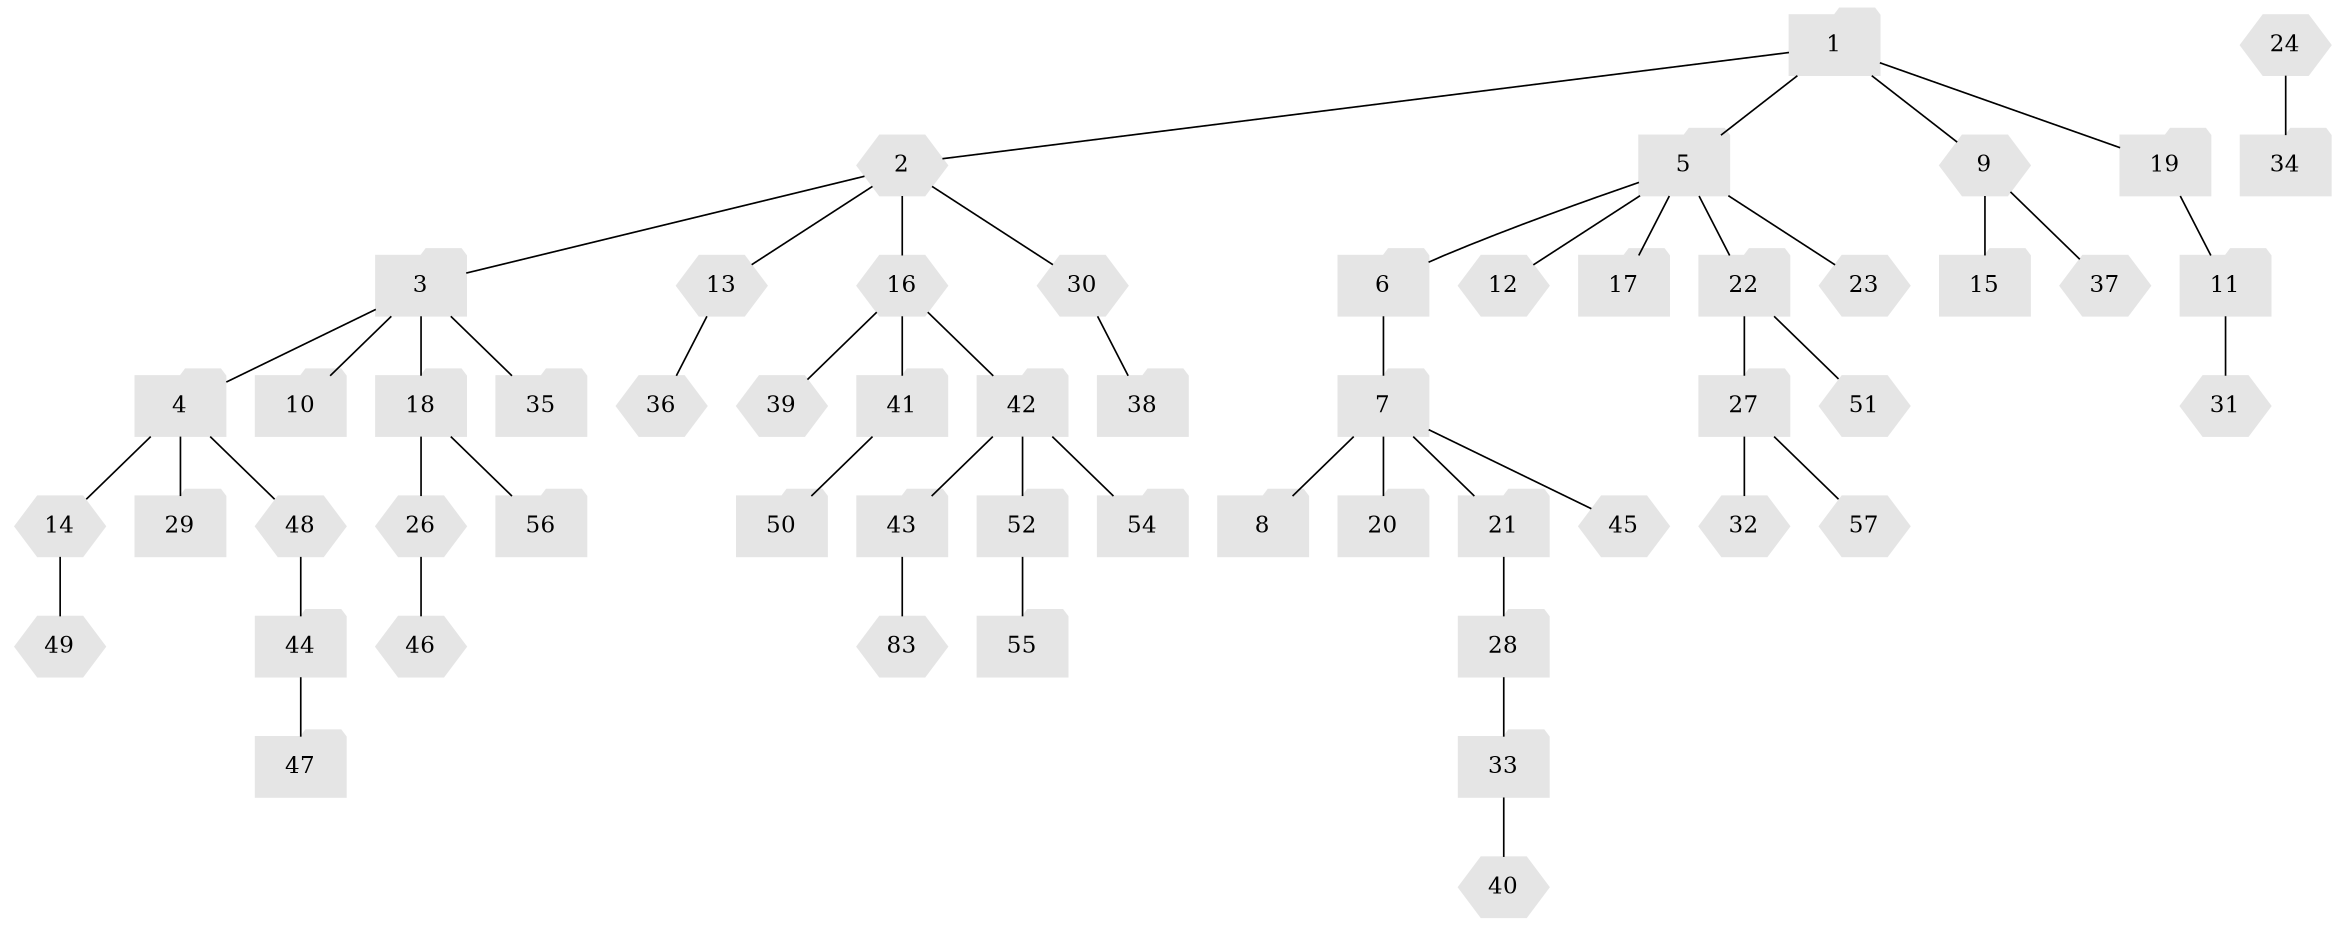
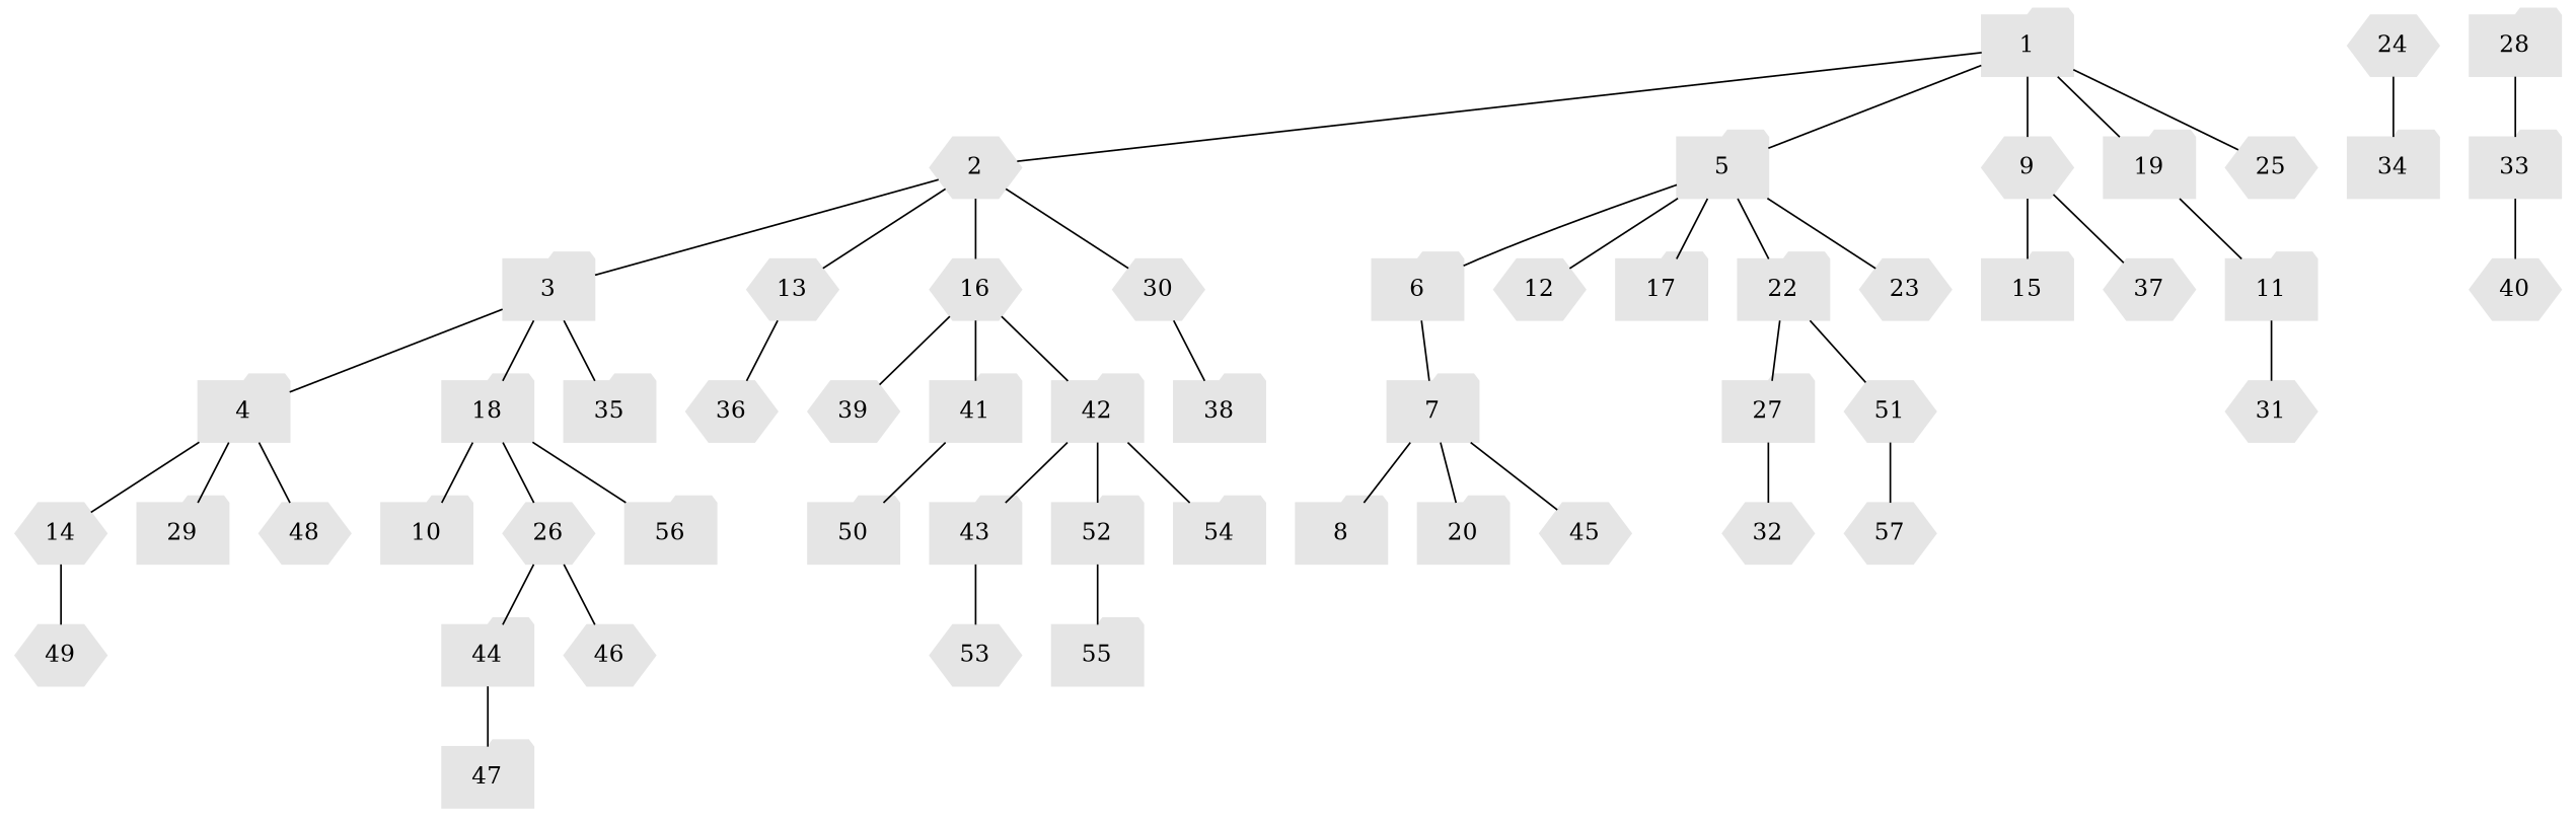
  graph {
    node [color=gray90 shape=folder style=filled]
    2 [shape=hexagon]
    1
    5
    9 [shape=hexagon]
    19
+   25 [shape=hexagon]
    3
    13 [shape=hexagon]
    16 [shape=hexagon]
    30 [shape=hexagon]
    6
    12 [shape=hexagon]
    17
    22
    23 [shape=hexagon]
    15
    37 [shape=hexagon]
    31 [shape=hexagon]
    11
    24 [shape=hexagon]
    34
    4
    10
    18
    35
    36 [shape=hexagon]
    39 [shape=hexagon]
    41
    42
    38
    14 [shape=hexagon]
    29
    48 [shape=hexagon]
    26 [shape=hexagon]
    56
    49 [shape=hexagon]
    7
    27
    51 [shape=hexagon]
    8
    20
-   21
    45 [shape=hexagon]
    28
    50
    43
    52
    54
    44
    46 [shape=hexagon]
    33
    32 [shape=hexagon]
    57 [shape=hexagon]
    47
    40 [shape=hexagon]
-   53 [shape=hexagon label=83]
+   53 [shape=hexagon]
    55
    2 -- 3
    2 -- 13
    2 -- 16
    2 -- 30
    1 -- 2
    1 -- 5
    1 -- 9
    1 -- 19
+   1 -- 25
    5 -- 6
    5 -- 12
    5 -- 17
    5 -- 22
    5 -- 23
    9 -- 15
    9 -- 37
    19 -- 11
    3 -- 4
-   3 -- 10
+   18 -- 10
    3 -- 18
    3 -- 35
    13 -- 36
    16 -- 39
    16 -- 41
    16 -- 42
    30 -- 38
    6 -- 7
    22 -- 27
    22 -- 51
    11 -- 31
    24 -- 34
    4 -- 14
    4 -- 29
    4 -- 48
    18 -- 26
    18 -- 56
    41 -- 50
    42 -- 43
    42 -- 52
    42 -- 54
    14 -- 49
-   48 -- 44
+   26 -- 44
    26 -- 46
    7 -- 8
    7 -- 20
-   7 -- 21
    7 -- 45
    27 -- 32
-   27 -- 57
-   21 -- 28
+   51 -- 57
    28 -- 33
    43 -- 53
    52 -- 55
    44 -- 47
    33 -- 40
  }
